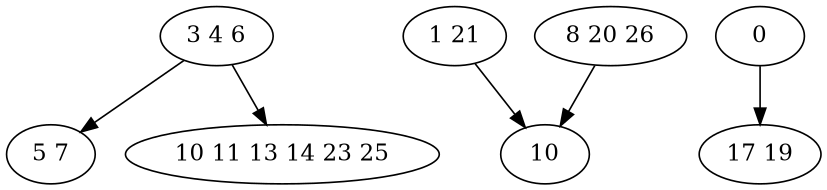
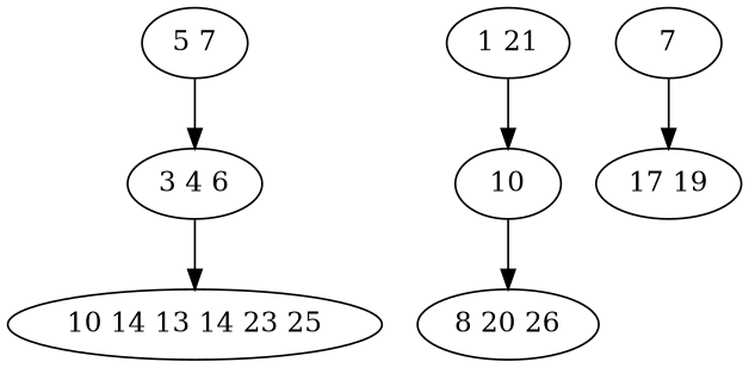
  digraph {
    n1 [label="5 7"]
    n2 [label="3 4 6"]
    n3 [label="1 21"]
    n4 [label=10]
-   n5 [label="10 11 13 14 23 25"]
+   n5 [label="10 14 13 14 23 25"]
    n6 [label="8 20 26"]
    n7 [label="17 19"]
-   7 [label=0]
-   n2 -> n1
+   7
+   n1 -> n2
    n2 -> n5
    n3 -> n4
-   n6 -> n4
+   n4 -> n6
    7 -> n7
  }
